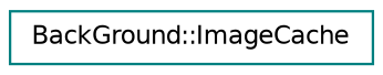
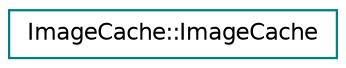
  digraph {
    rankdir=LR
-   n1 [color=teal fillcolor=white fontname=Helvetica fontsize=10 height=0.2 label="BackGround::ImageCache" shape=record style=filled width=0.4]
+   n1 [color=teal fillcolor=white fontname=Helvetica fontsize=10 height=0.2 label="ImageCache::ImageCache" shape=record style=filled width=0.4]
  }
